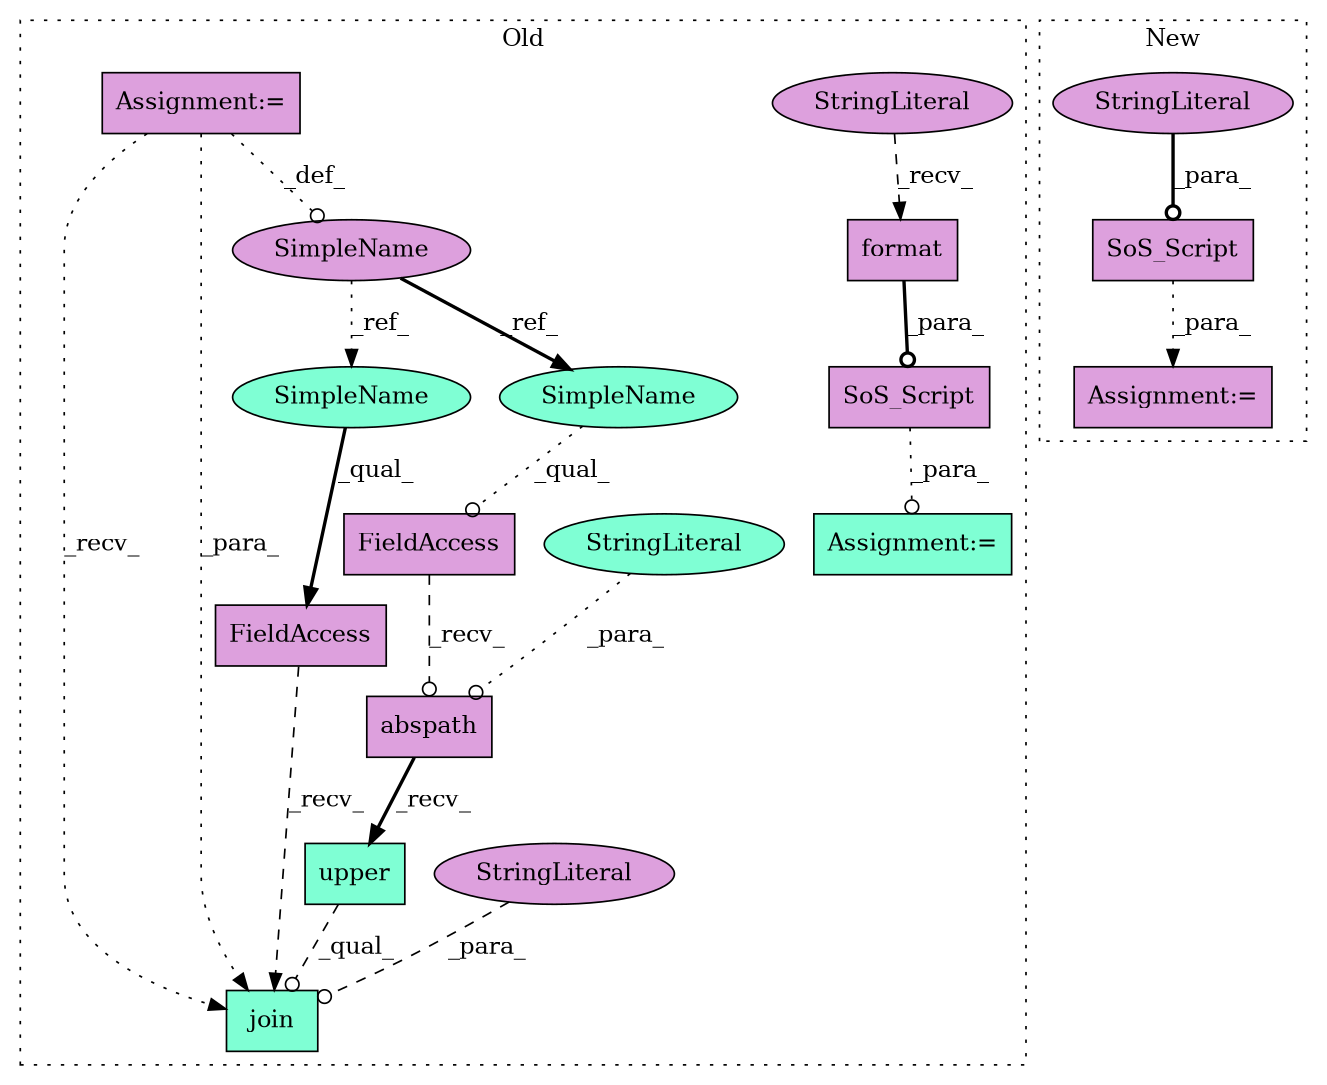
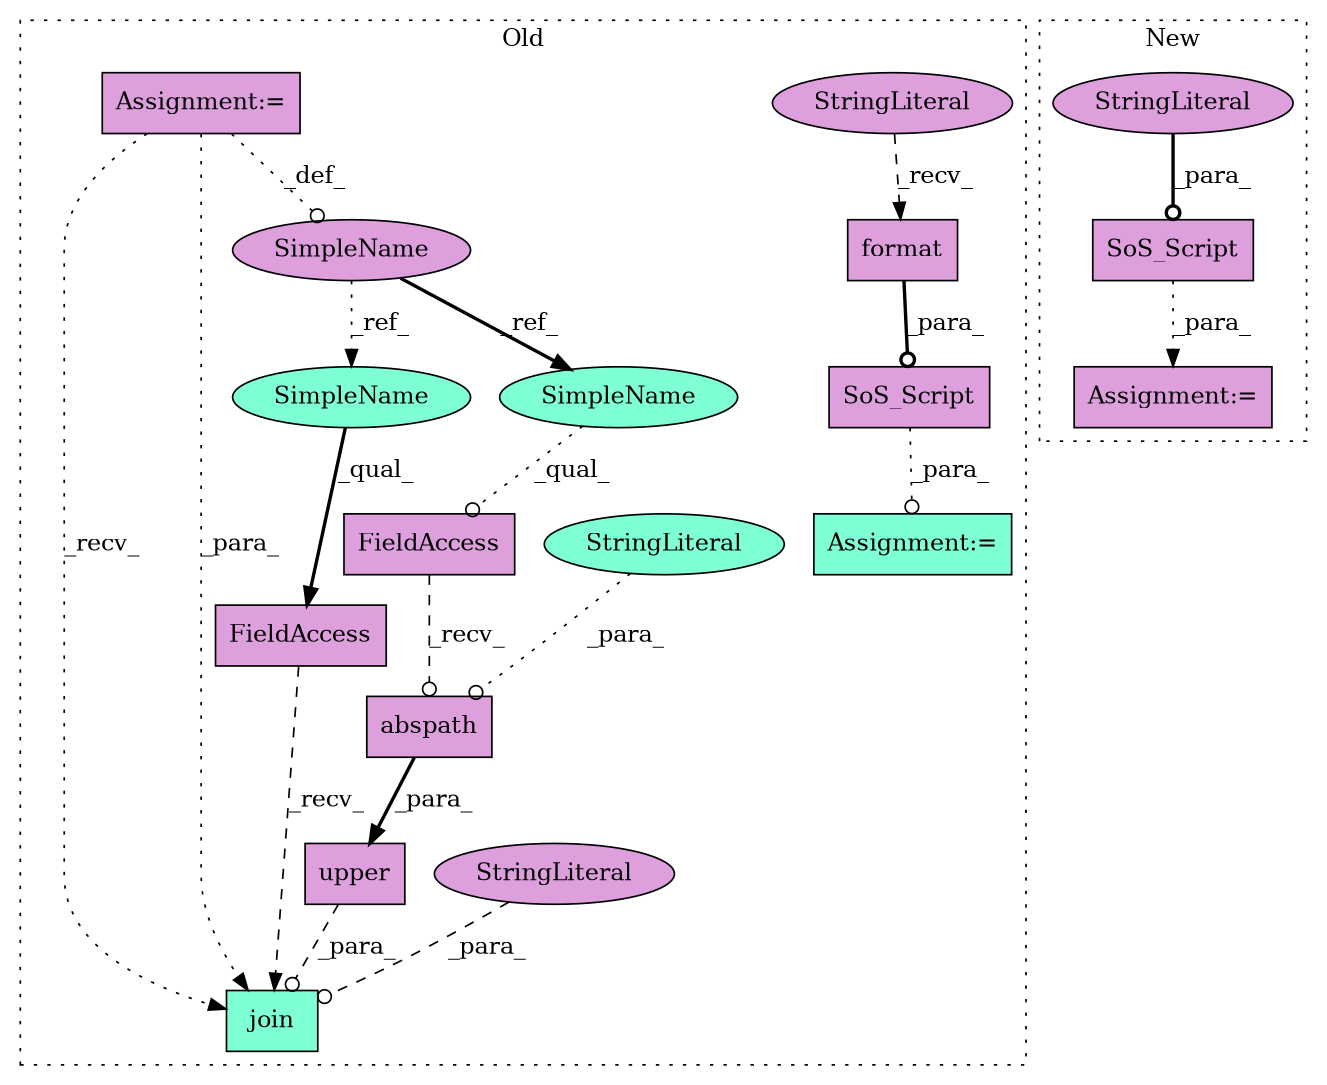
  digraph {
    node [a=32 fillcolor=plum l=2 s=7703 shape=box style=filled]
    edge [arrowhead=odot style=dotted]
-   n1 [fillcolor=aquamarine l=7 label=upper s=7724]
+   n1 [l=7 label=upper s=7724]
    n2 [l="8,1" label=abspath s="7711,7722"]
    n3 [a=22 l=7 label=FieldAccess]
    n4 [a=42 label=SimpleName s=7542 shape=ellipse]
    n5 [a=22 l=7 label=FieldAccess s=7690]
    n6 [l="7,1" label=format s="7683,7749"]
    n7 [fillcolor=aquamarine l="5,1" label=join s="7698,7748"]
    n8 [l="11,1" label=SoS_Script s="7633,7750"]
    n9 [a=45 l=38 label=StringLiteral s=7644 shape=ellipse]
    n10 [a=45 fillcolor=aquamarine l=3 label=StringLiteral s=7719 shape=ellipse]
    n11 [a=45 l=16 label=StringLiteral s=7732 shape=ellipse]
    n12 [a=7 fillcolor=aquamarine l=1 label="Assignment:=" s=7632]
    n13 [a=7 label="Assignment:=" s=7542]
    n14 [a=42 fillcolor=aquamarine label=SimpleName shape=ellipse]
    n15 [a=42 fillcolor=aquamarine label=SimpleName s=7690 shape=ellipse]
    n16 [l="11,1" label=SoS_Script s="7618,7667"]
    n17 [a=45 l=38 label=StringLiteral s=7629 shape=ellipse]
    n18 [a=7 l=1 label="Assignment:=" s=7617]
    subgraph cluster_1 {
      label=Old
      style=dotted
      n1
      n2
      n3
      n4
      n5
      n6
      n7
      n8
      n9
      n10
      n11
      n12
      n13
      n14
      n15
    }
    subgraph cluster_2 {
      label=New
      style=dotted
      n16
      n17
      n18
    }
-   n1 -> n7 [label=_qual_ style=dashed]
-   n2 -> n1 [arrowhead=normal label=_recv_ style=bold]
+   n1 -> n7 [label=_para_ style=dashed]
+   n2 -> n1 [arrowhead=normal label=_para_ style=bold]
    n3 -> n2 [label=_recv_ style=dashed]
    n4 -> n14 [arrowhead=normal label=_ref_ style=bold]
    n4 -> n15 [arrowhead=normal label=_ref_]
    n5 -> n7 [arrowhead=normal label=_recv_ style=dashed]
    n6 -> n8 [label=_para_ style=bold]
    n8 -> n12 [label=_para_]
    n9 -> n6 [arrowhead=normal label=_recv_ style=dashed]
    n10 -> n2 [label=_para_]
    n11 -> n7 [label=_para_ style=dashed]
    n13 -> n4 [label=_def_]
    n13 -> n7 [arrowhead=normal label=_recv_]
    n13 -> n7 [arrowhead=normal label=_para_]
    n14 -> n3 [label=_qual_]
    n15 -> n5 [arrowhead=normal label=_qual_ style=bold]
    n16 -> n18 [arrowhead=normal label=_para_]
    n17 -> n16 [label=_para_ style=bold]
  }
